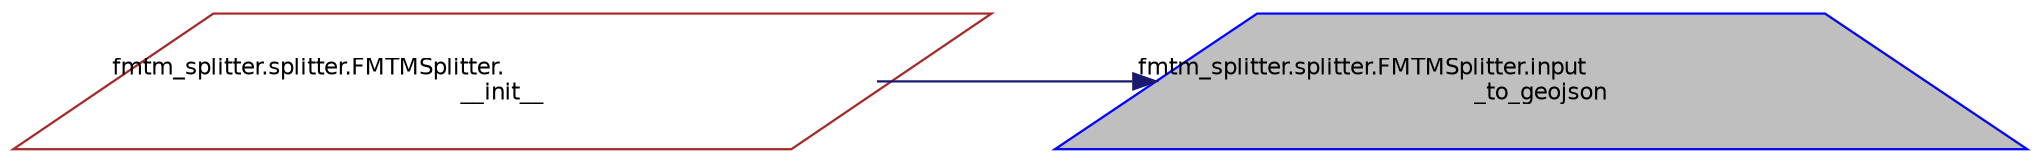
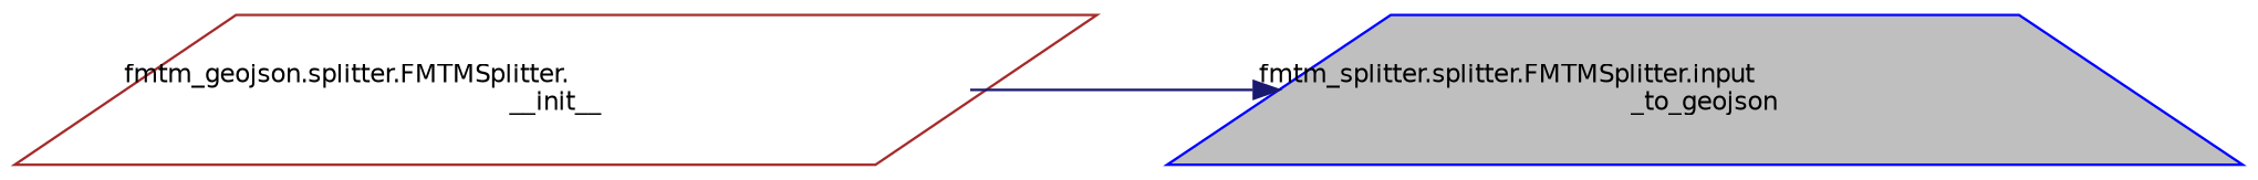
  digraph {
    rankdir=RL
    node [fontname=Helvetica fontsize=10 style=filled]
    n1 [color=blue fillcolor=grey75 fontcolor=black height=0.2 label="fmtm_splitter.splitter.FMTMSplitter.input\l_to_geojson" shape=trapezium width=0.4]
-   n2 [color=brown fillcolor=white height=0.2 label="fmtm_splitter.splitter.FMTMSplitter.\l__init__" shape=parallelogram width=0.4]
+   n2 [color=brown fillcolor=white height=0.2 label="fmtm_geojson.splitter.FMTMSplitter.\l__init__" shape=parallelogram width=0.4]
    n1 -> n2 [color=midnightblue dir=back fontname=Helvetica fontsize=10 labelfontname=Helvetica labelfontsize=10 style=solid]
  }
